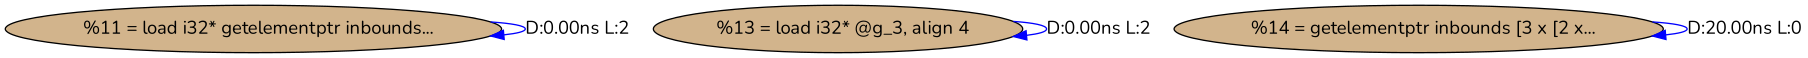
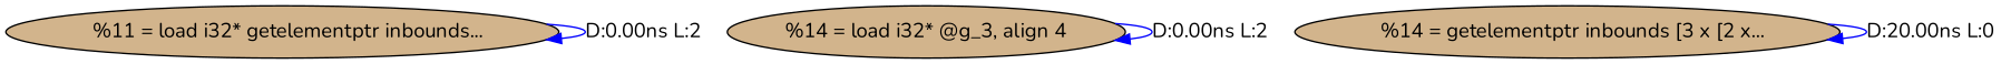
  digraph {
    fontname=Nunito
    node [fillcolor=tan fontname=Nunito style=filled]
    edge [color=blue fontname=Nunito]
    n1 [label="  %11 = load i32* getelementptr inbounds..."]
-   n2 [label="  %13 = load i32* @g_3, align 4"]
+   n2 [label="%14 = load i32* @g_3, align 4"]
    n3 [label="  %14 = getelementptr inbounds [3 x [2 x..."]
    n1 -> n1 [label="D:0.00ns L:2"]
    n2 -> n2 [label="D:0.00ns L:2"]
    n3 -> n3 [label="D:20.00ns L:0"]
  }
